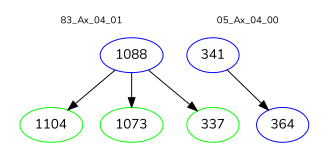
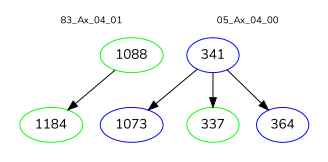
  digraph {
    fontname=Nunito
    node [color=blue fontname=Nunito]
    edge [color=black fontname=Nunito]
-   n1 [label=1088]
-   n2 [color=green label=1073]
-   n3 [color=green label=1104]
+   n1 [color=green label=1088]
+   n2 [label=1073]
+   n3 [color=green label=1184]
    n4 [label=341]
    n5 [color=green label=337]
    n6 [label=364]
    subgraph cluster_1 {
      color=white
      fontsize=10
      label="83_Ax_04_01"
      n1
      n2
      n3
    }
    subgraph cluster_2 {
      color=white
      fontsize=10
      label="05_Ax_04_00"
      n4
      n5
      n6
    }
-   n1 -> n2
+   n4 -> n2
    n1 -> n3
-   n1 -> n5
+   n4 -> n5
    n4 -> n6
  }
